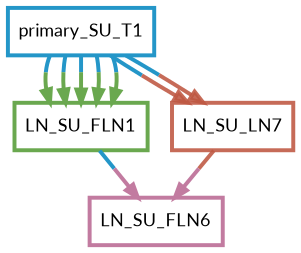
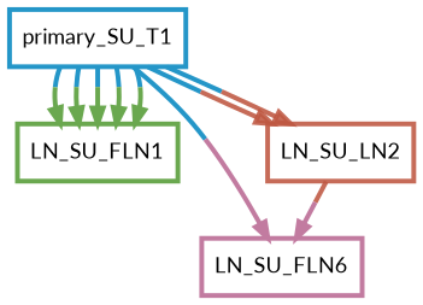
  digraph {
    node [fillcolor=white fontname=Lato penwidth=3.0 shape=box]
    edge [color="#2496c8ff;0.5:#6aa84fff" penwidth=3]
    LN_SU_FLN1 [color="#6aa84fff"]
    n2 [color="#c27ba0ff" label=LN_SU_FLN6]
-   LN_SU_LN2 [color="#be5742e1" label=LN_SU_LN7]
+   LN_SU_LN2 [color="#be5742e1"]
    primary_SU_T1 [color="#2496c8ff"]
    LN_SU_LN2 -> n2 [color="#be5742e1;0.5:#c27ba0ff"]
    primary_SU_T1 -> LN_SU_FLN1
    primary_SU_T1 -> LN_SU_FLN1
    primary_SU_T1 -> LN_SU_FLN1
    primary_SU_T1 -> LN_SU_FLN1
    primary_SU_T1 -> LN_SU_FLN1
-   LN_SU_FLN1 -> n2 [color="#2496c8ff;0.5:#c27ba0ff"]
+   primary_SU_T1 -> n2 [color="#2496c8ff;0.5:#c27ba0ff"]
    primary_SU_T1 -> LN_SU_LN2 [color="#2496c8ff;0.5:#be5742e1"]
    primary_SU_T1 -> LN_SU_LN2 [color="#2496c8ff;0.5:#be5742e1"]
  }
